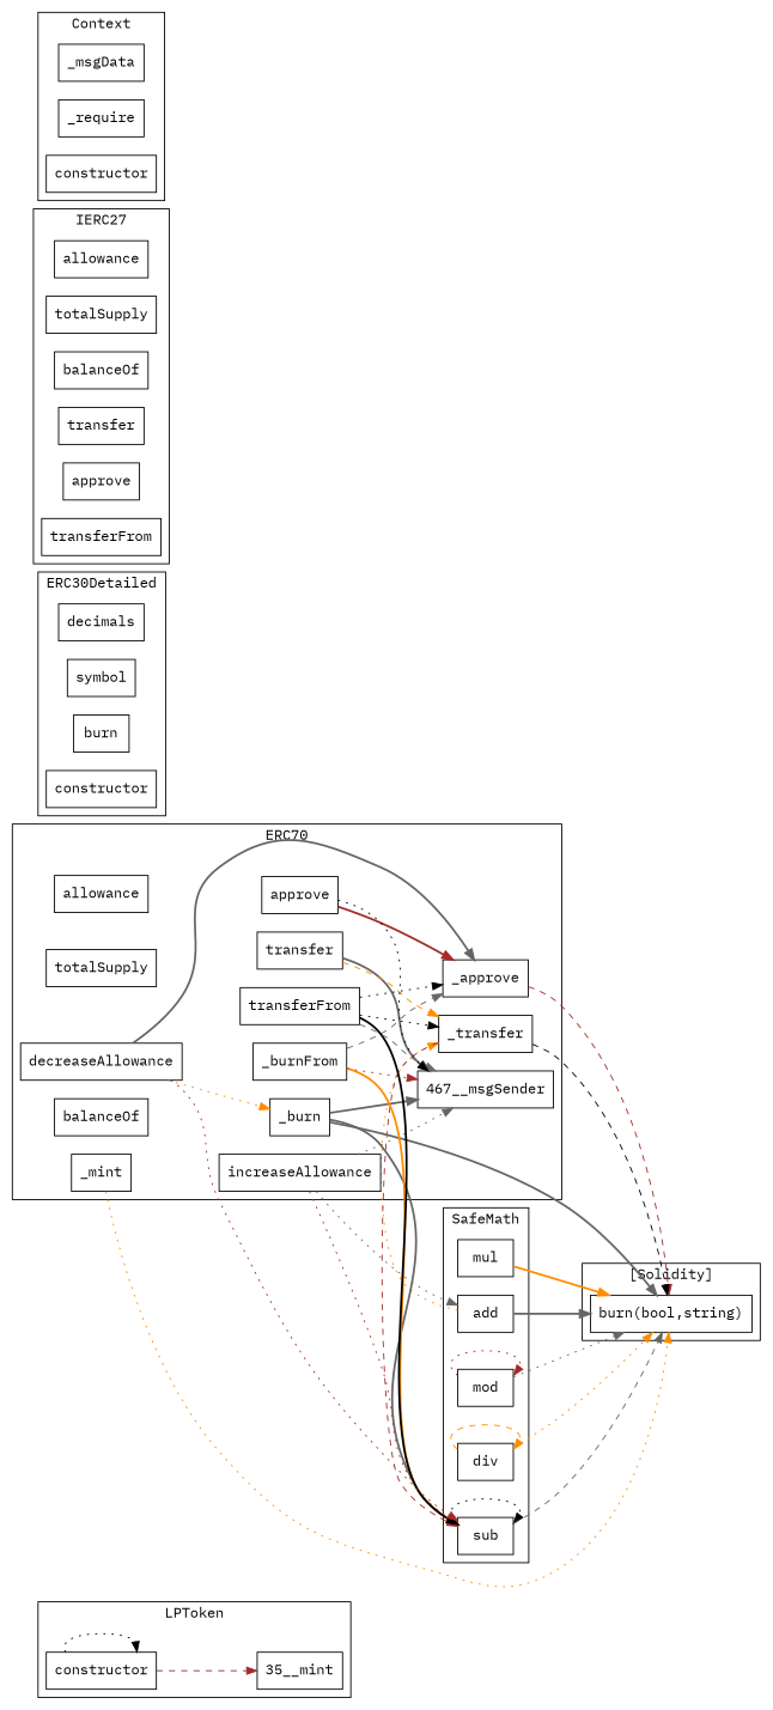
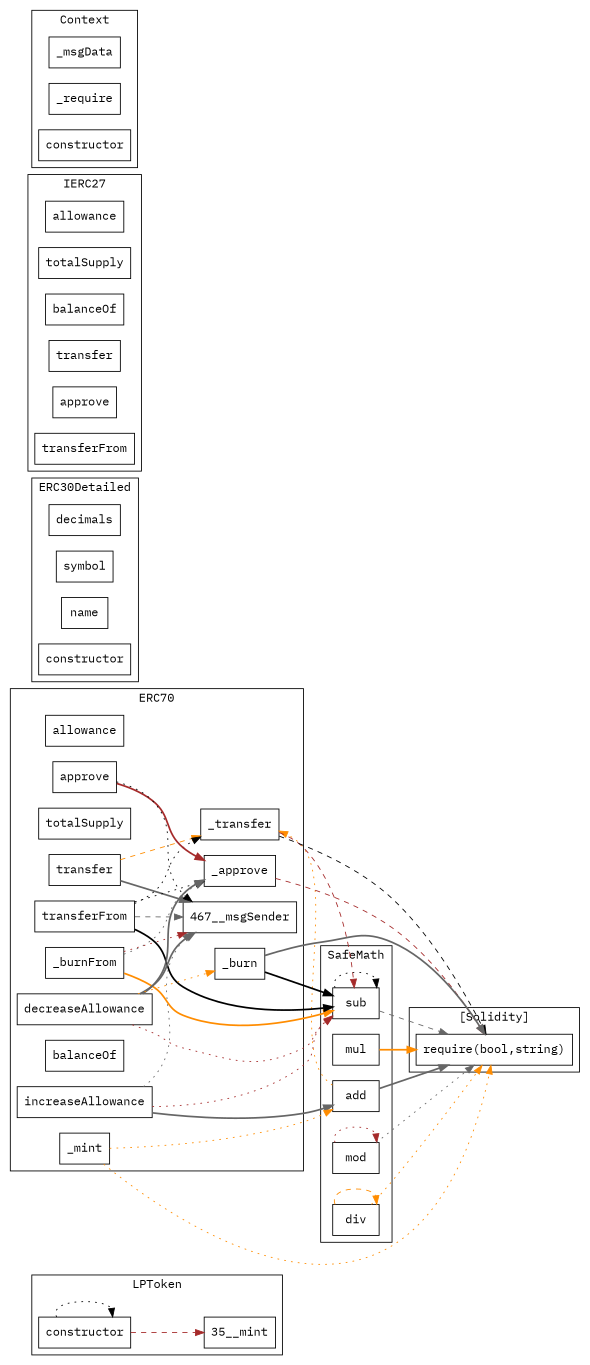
  strict digraph {
    fontname="IBM Plex Mono"
    rankdir=LR
    node [fontname="IBM Plex Mono" shape=box]
    edge [color=gray40 fontname="IBM Plex Mono" style=dotted]
    n1 [label=constructor]
    "35__mint"
    n3 [label=mul]
    n4 [label=add]
    n5 [label=mod]
    n6 [label=div]
    n7 [label=sub]
    n8 [label=decimals]
    n9 [label=symbol]
-   n10 [label=burn]
+   n10 [label=name]
    n11 [label=constructor]
    n12 [label=allowance]
    n13 [label=totalSupply]
    n14 [label=balanceOf]
    n15 [label=transfer]
    n16 [label=approve]
    n17 [label=transferFrom]
    n18 [label=_approve]
    n19 [label=allowance]
    n20 [label=increaseAllowance]
    "467__msgSender"
    n22 [label=_transfer]
    n23 [label=_burn]
    n24 [label=totalSupply]
    n25 [label=_mint]
    n26 [label=transfer]
    n27 [label=_burnFrom]
    n28 [label=transferFrom]
    n29 [label=balanceOf]
    n30 [label=decreaseAllowance]
    n31 [label=approve]
    n32 [label=_msgData]
    n33 [label=_require]
    n34 [label=constructor]
-   "require(bool,string)" [label="burn(bool,string)"]
+   "require(bool,string)"
    subgraph cluster_1 {
      label=LPToken
      n1
      "35__mint"
    }
    subgraph cluster_2 {
      label=SafeMath
      n3
      n4
      n5
      n6
      n7
    }
    subgraph cluster_3 {
      label=ERC30Detailed
      n8
      n9
      n10
      n11
    }
    subgraph cluster_4 {
      label=IERC27
      n12
      n13
      n14
      n15
      n16
      n17
    }
    subgraph cluster_5 {
      label=ERC70
      n18
      n19
      n20
      "467__msgSender"
      n22
      n23
      n24
      n25
      n26
      n27
      n28
      n29
      n30
      n31
    }
    subgraph cluster_6 {
      label=Context
      n32
      n33
      n34
    }
    subgraph cluster_7 {
      label="[Solidity]"
      "require(bool,string)"
    }
    n1 -> n1 [color=black]
    n1 -> "35__mint" [color=brown style=dashed]
    n3 -> "require(bool,string)" [color=darkorange style=bold]
    n4 -> n22 [color=darkorange]
    n4 -> "require(bool,string)" [style=bold]
    n5 -> n5 [color=brown]
    n5 -> "require(bool,string)"
    n6 -> n6 [color=darkorange style=dashed]
    n6 -> "require(bool,string)" [color=darkorange]
    n7 -> n7 [color=black]
    n7 -> "require(bool,string)" [style=dashed]
    n18 -> "require(bool,string)" [color=brown style=dashed]
-   n20 -> n4
+   n20 -> n4 [style=bold]
    n20 -> n7 [color=brown]
    n20 -> "467__msgSender"
    n22 -> n7 [color=brown style=dashed]
    n22 -> "require(bool,string)" [color=black style=dashed]
-   n23 -> n7 [style=bold]
+   n23 -> n7 [color=black style=bold]
    n23 -> "require(bool,string)" [style=bold]
+   n25 -> n4 [color=darkorange]
    n25 -> "require(bool,string)" [color=darkorange]
    n26 -> "467__msgSender" [style=bold]
    n26 -> n22 [color=darkorange style=dashed]
    n27 -> n7 [color=darkorange style=bold]
-   n27 -> n18 [style=dashed]
+   n27 -> n18
    n27 -> "467__msgSender" [color=brown]
    n28 -> n7 [color=black style=bold]
    n28 -> n18 [color=black]
    n28 -> "467__msgSender" [style=dashed]
    n28 -> n22 [color=black]
    n30 -> n7 [color=brown]
    n30 -> n18 [style=bold]
-   n23 -> "467__msgSender" [style=bold]
+   n30 -> "467__msgSender" [style=bold]
    n30 -> n23 [color=darkorange]
    n31 -> n18 [color=brown style=bold]
    n31 -> "467__msgSender" [color=black]
  }
